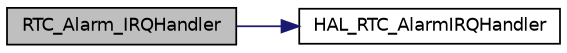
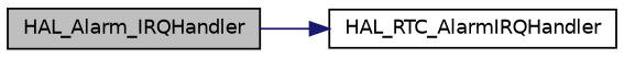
  digraph {
    rankdir=LR
    node [color=black fontname=Helvetica fontsize=10 shape=record style=filled]
-   n1 [fillcolor=grey75 fontcolor=black height=0.2 label=RTC_Alarm_IRQHandler width=0.4]
+   n1 [fillcolor=grey75 fontcolor=black height=0.2 label=HAL_Alarm_IRQHandler width=0.4]
    n2 [fillcolor=white height=0.2 label=HAL_RTC_AlarmIRQHandler width=0.4]
    n1 -> n2 [color=midnightblue fontname=Helvetica fontsize=10 labelfontname=Helvetica labelfontsize=10 style=solid]
  }
